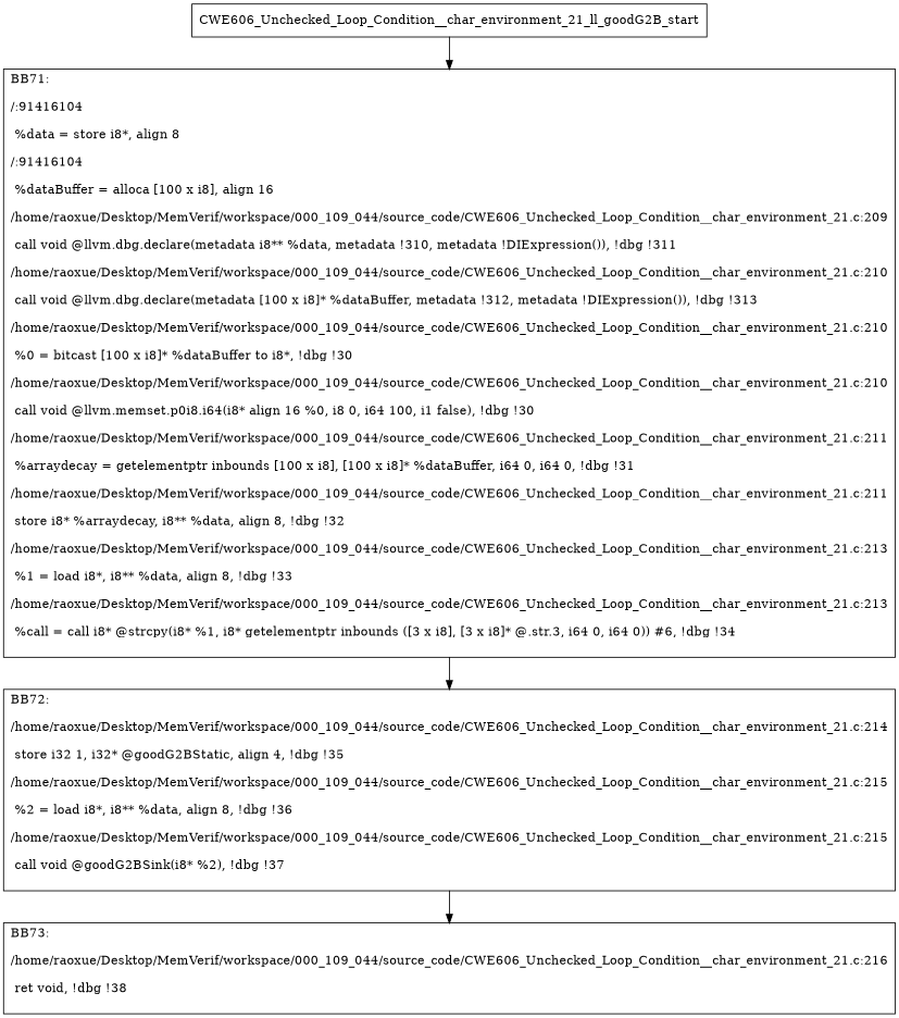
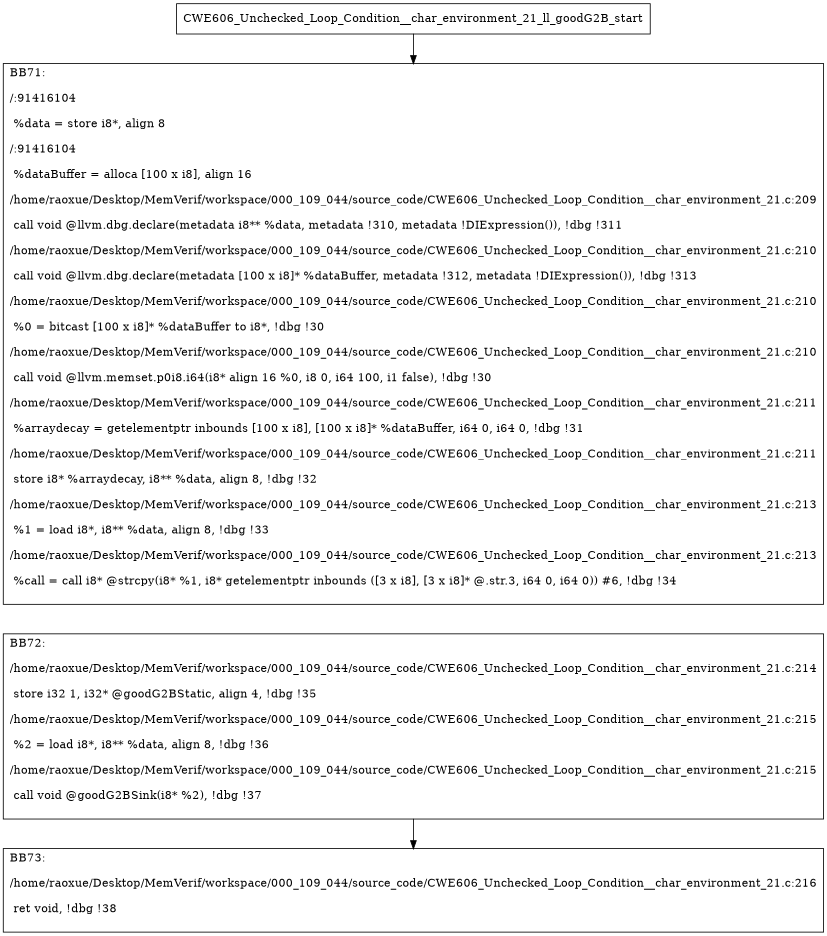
  digraph {
    node [shape=record]
    n1 [label="{CWE606_Unchecked_Loop_Condition__char_environment_21_ll_goodG2B_start}"]
    n2 [label="{BB71:\l\l/:91416104\l\n  %data = store i8*, align 8\l\n/:91416104\l\n  %dataBuffer = alloca [100 x i8], align 16\l\n/home/raoxue/Desktop/MemVerif/workspace/000_109_044/source_code/CWE606_Unchecked_Loop_Condition__char_environment_21.c:209\l\n  call void @llvm.dbg.declare(metadata i8** %data, metadata !310, metadata !DIExpression()), !dbg !311\l\n/home/raoxue/Desktop/MemVerif/workspace/000_109_044/source_code/CWE606_Unchecked_Loop_Condition__char_environment_21.c:210\l\n  call void @llvm.dbg.declare(metadata [100 x i8]* %dataBuffer, metadata !312, metadata !DIExpression()), !dbg !313\l\n/home/raoxue/Desktop/MemVerif/workspace/000_109_044/source_code/CWE606_Unchecked_Loop_Condition__char_environment_21.c:210\l\n  %0 = bitcast [100 x i8]* %dataBuffer to i8*, !dbg !30\l\n/home/raoxue/Desktop/MemVerif/workspace/000_109_044/source_code/CWE606_Unchecked_Loop_Condition__char_environment_21.c:210\l\n  call void @llvm.memset.p0i8.i64(i8* align 16 %0, i8 0, i64 100, i1 false), !dbg !30\l\n/home/raoxue/Desktop/MemVerif/workspace/000_109_044/source_code/CWE606_Unchecked_Loop_Condition__char_environment_21.c:211\l\n  %arraydecay = getelementptr inbounds [100 x i8], [100 x i8]* %dataBuffer, i64 0, i64 0, !dbg !31\l\n/home/raoxue/Desktop/MemVerif/workspace/000_109_044/source_code/CWE606_Unchecked_Loop_Condition__char_environment_21.c:211\l\n  store i8* %arraydecay, i8** %data, align 8, !dbg !32\l\n/home/raoxue/Desktop/MemVerif/workspace/000_109_044/source_code/CWE606_Unchecked_Loop_Condition__char_environment_21.c:213\l\n  %1 = load i8*, i8** %data, align 8, !dbg !33\l\n/home/raoxue/Desktop/MemVerif/workspace/000_109_044/source_code/CWE606_Unchecked_Loop_Condition__char_environment_21.c:213\l\n  %call = call i8* @strcpy(i8* %1, i8* getelementptr inbounds ([3 x i8], [3 x i8]* @.str.3, i64 0, i64 0)) #6, !dbg !34\l\n}"]
    n3 [label="{BB72:\l\l/home/raoxue/Desktop/MemVerif/workspace/000_109_044/source_code/CWE606_Unchecked_Loop_Condition__char_environment_21.c:214\l\n  store i32 1, i32* @goodG2BStatic, align 4, !dbg !35\l\n/home/raoxue/Desktop/MemVerif/workspace/000_109_044/source_code/CWE606_Unchecked_Loop_Condition__char_environment_21.c:215\l\n  %2 = load i8*, i8** %data, align 8, !dbg !36\l\n/home/raoxue/Desktop/MemVerif/workspace/000_109_044/source_code/CWE606_Unchecked_Loop_Condition__char_environment_21.c:215\l\n  call void @goodG2BSink(i8* %2), !dbg !37\l\n}"]
    n4 [label="{BB73:\l\l/home/raoxue/Desktop/MemVerif/workspace/000_109_044/source_code/CWE606_Unchecked_Loop_Condition__char_environment_21.c:216\l\n  ret void, !dbg !38\l\n}"]
    n1 -> n2
-   n2 -> n3
    n3 -> n4
  }
